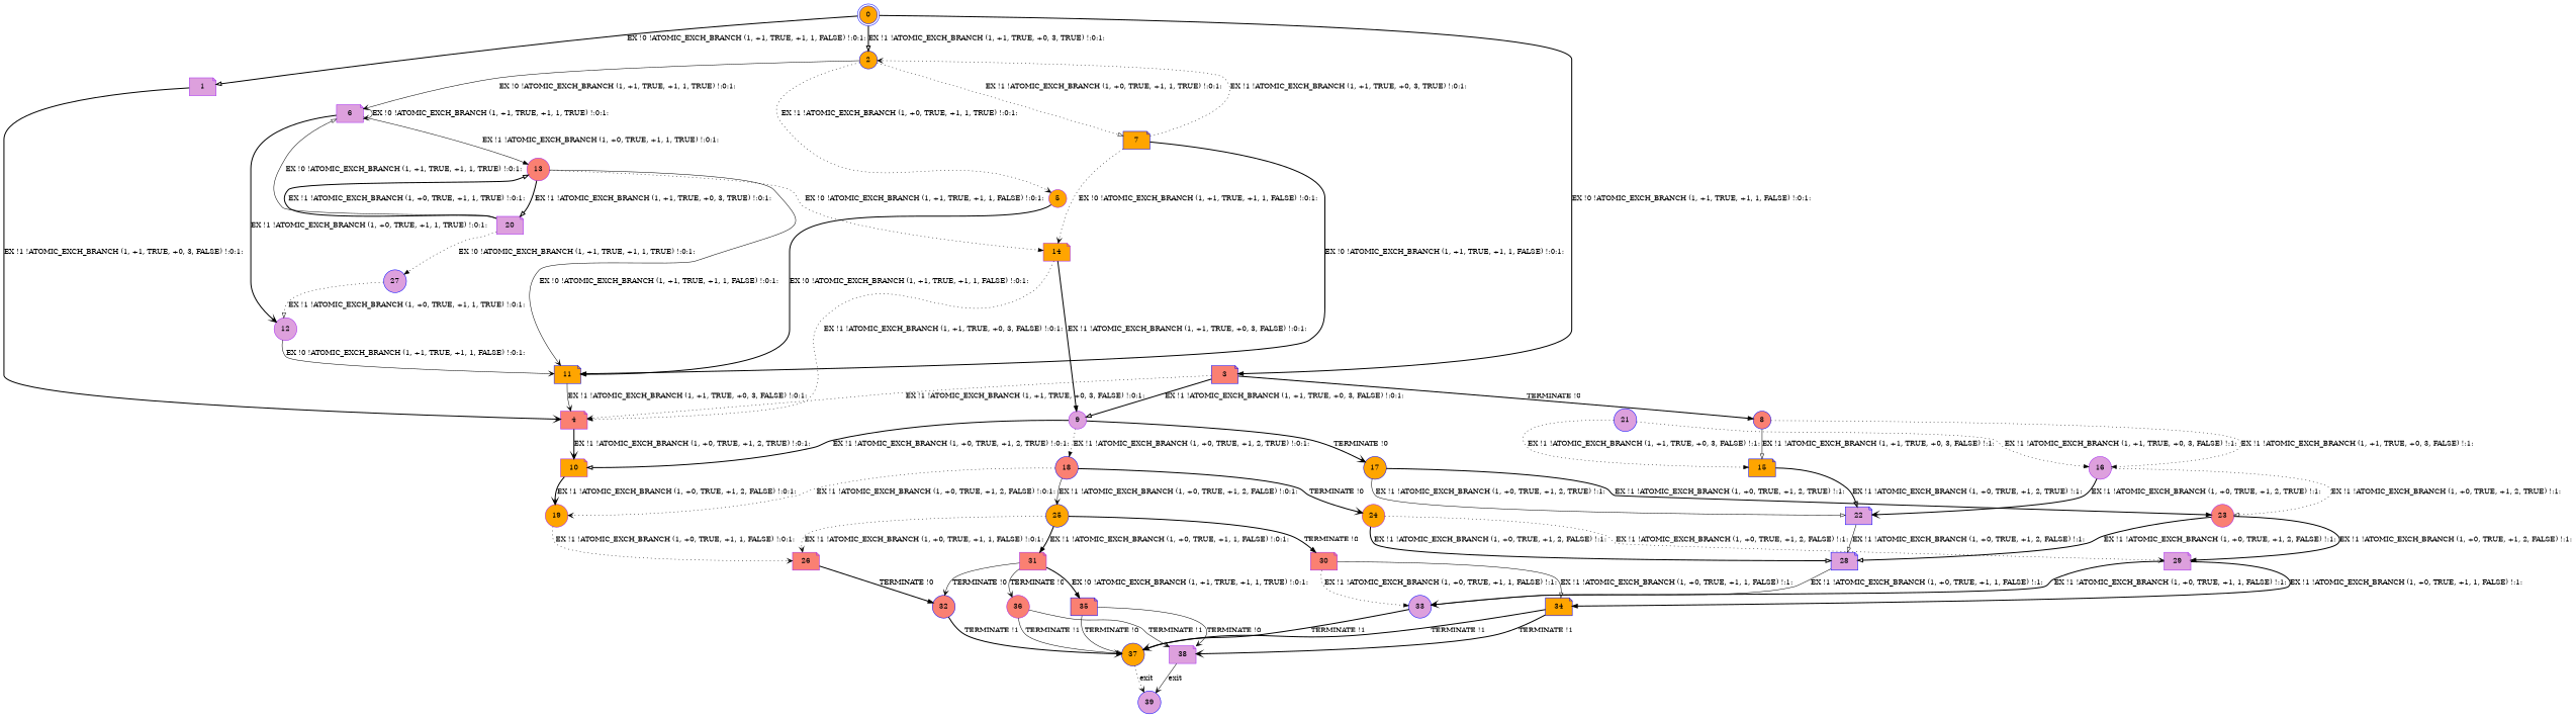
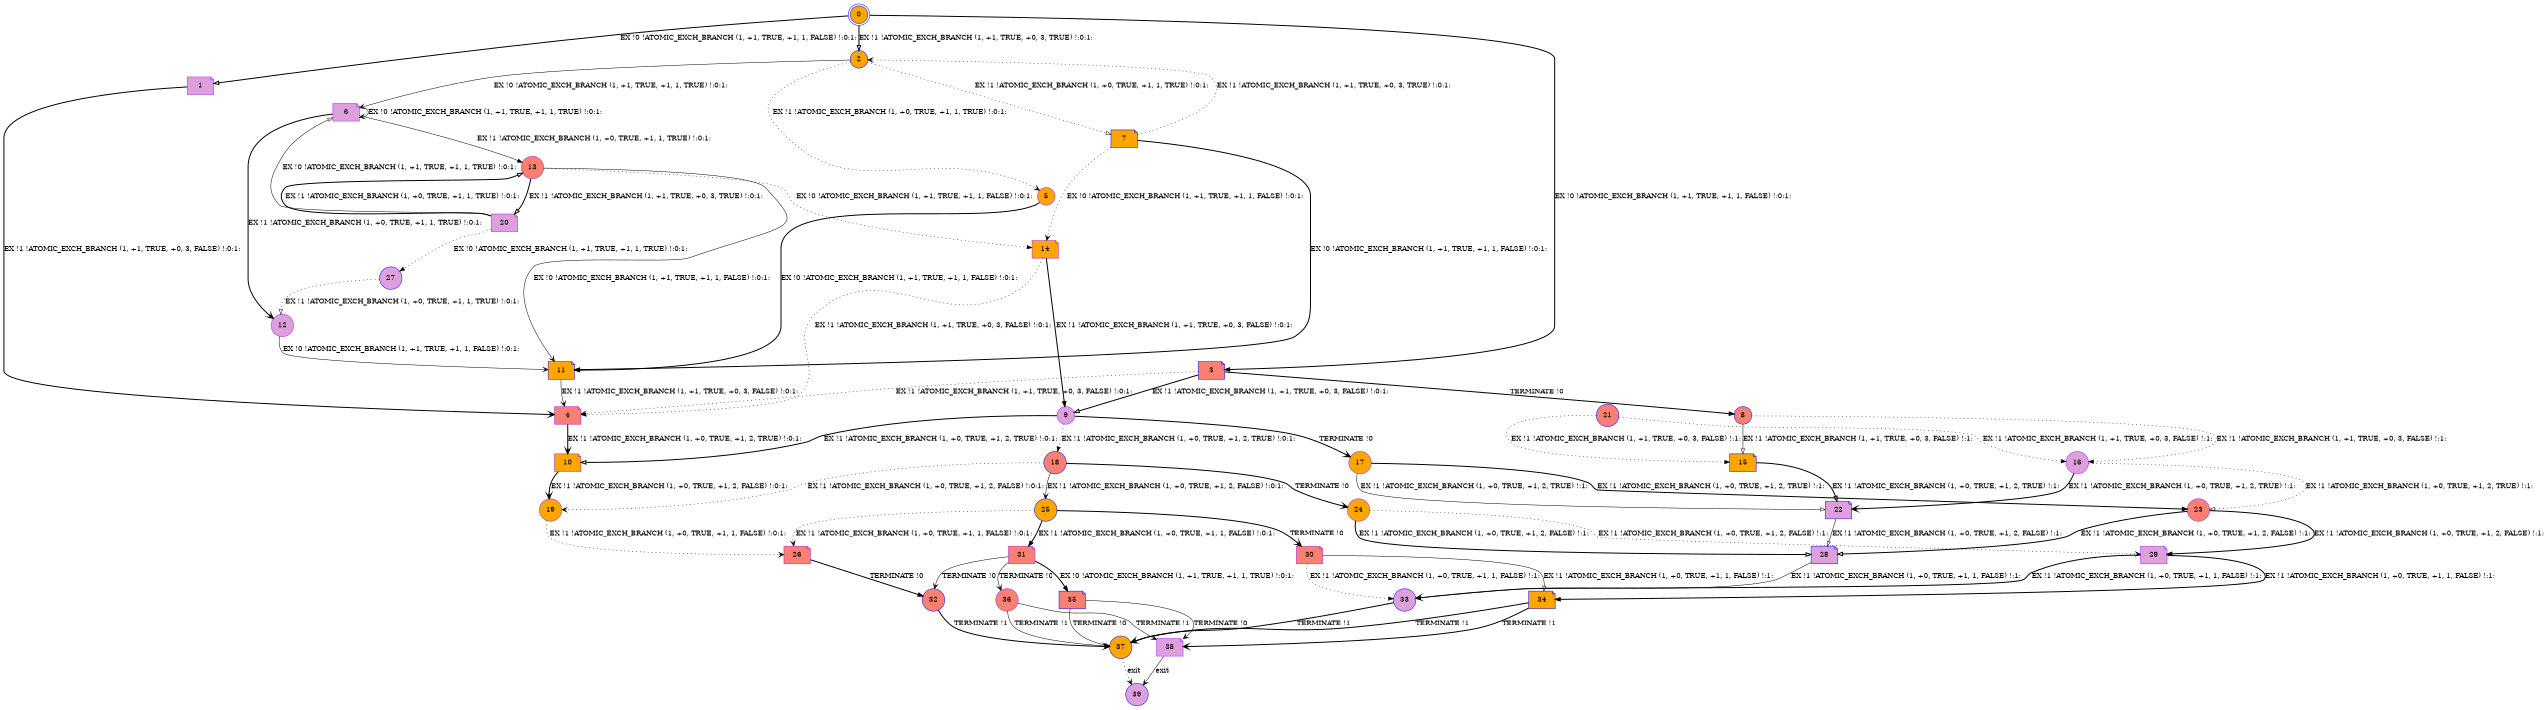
  digraph {
    node [color=purple fillcolor=orange shape=circle style=filled]
    edge [arrowhead=vee style=bold]
    0 [color=blue peripheries=2]
    1 [fillcolor=plum shape=note]
    2 [color=blue]
    3 [color=blue fillcolor=salmon shape=note]
    4 [fillcolor=salmon shape=note]
    5
    6 [fillcolor=plum shape=note]
    7 [color=blue shape=note]
    8 [color=blue fillcolor=salmon]
    9 [fillcolor=plum]
    10 [shape=note]
    11 [color=blue shape=note]
    12 [fillcolor=plum]
    13 [fillcolor=salmon]
    14 [shape=note]
    15 [color=blue shape=note]
    16 [fillcolor=plum]
-   17 [color=blue]
+   17
    18 [color=blue fillcolor=salmon]
    19
    20 [fillcolor=plum shape=note]
    22 [color=blue fillcolor=plum shape=note]
    23 [fillcolor=salmon]
    24
    25 [color=blue]
    26 [fillcolor=salmon shape=note]
    27 [color=blue fillcolor=plum]
-   21 [color=blue fillcolor=plum]
+   21 [color=blue fillcolor=salmon]
    28 [color=blue fillcolor=plum shape=note]
    29 [fillcolor=plum shape=note]
    30 [fillcolor=salmon shape=note]
    31 [fillcolor=salmon shape=note]
    32 [color=blue fillcolor=salmon]
    33 [color=blue fillcolor=plum]
    34 [color=blue shape=note]
    35 [color=blue fillcolor=salmon shape=note]
    36 [fillcolor=salmon]
    37 [color=blue]
    38 [fillcolor=plum shape=note]
    39 [color=blue fillcolor=plum]
    0 -> 1 [arrowhead=onormal label="EX !0 !ATOMIC_EXCH_BRANCH (1, +1, TRUE, +1, 1, FALSE) !:0:1:"]
    0 -> 2 [arrowhead=onormal label="EX !1 !ATOMIC_EXCH_BRANCH (1, +1, TRUE, +0, 3, TRUE) !:0:1:"]
    0 -> 3 [arrowhead=normal label="EX !0 !ATOMIC_EXCH_BRANCH (1, +1, TRUE, +1, 1, FALSE) !:0:1:"]
    1 -> 4 [label="EX !1 !ATOMIC_EXCH_BRANCH (1, +1, TRUE, +0, 3, FALSE) !:0:1:"]
    2 -> 5 [label="EX !1 !ATOMIC_EXCH_BRANCH (1, +0, TRUE, +1, 1, TRUE) !:0:1:" style=dotted]
    2 -> 6 [label="EX !0 !ATOMIC_EXCH_BRANCH (1, +1, TRUE, +1, 1, TRUE) !:0:1:" style=solid]
    2 -> 7 [arrowhead=onormal label="EX !1 !ATOMIC_EXCH_BRANCH (1, +0, TRUE, +1, 1, TRUE) !:0:1:" style=dotted]
    3 -> 4 [label="EX !1 !ATOMIC_EXCH_BRANCH (1, +1, TRUE, +0, 3, FALSE) !:0:1:" style=dotted]
    3 -> 8 [arrowhead=normal label="TERMINATE !0"]
    3 -> 9 [arrowhead=onormal label="EX !1 !ATOMIC_EXCH_BRANCH (1, +1, TRUE, +0, 3, FALSE) !:0:1:"]
    4 -> 10 [label="EX !1 !ATOMIC_EXCH_BRANCH (1, +0, TRUE, +1, 2, TRUE) !:0:1:"]
    5 -> 11 [arrowhead=onormal label="EX !0 !ATOMIC_EXCH_BRANCH (1, +1, TRUE, +1, 1, FALSE) !:0:1:"]
    6 -> 6 [label="EX !0 !ATOMIC_EXCH_BRANCH (1, +1, TRUE, +1, 1, TRUE) !:0:1:" style=solid]
    6 -> 12 [label="EX !1 !ATOMIC_EXCH_BRANCH (1, +0, TRUE, +1, 1, TRUE) !:0:1:"]
    6 -> 13 [arrowhead=normal label="EX !1 !ATOMIC_EXCH_BRANCH (1, +0, TRUE, +1, 1, TRUE) !:0:1:" style=solid]
    7 -> 2 [label="EX !1 !ATOMIC_EXCH_BRANCH (1, +1, TRUE, +0, 3, TRUE) !:0:1:" style=dotted]
    7 -> 11 [arrowhead=normal label="EX !0 !ATOMIC_EXCH_BRANCH (1, +1, TRUE, +1, 1, FALSE) !:0:1:"]
    7 -> 14 [label="EX !0 !ATOMIC_EXCH_BRANCH (1, +1, TRUE, +1, 1, FALSE) !:0:1:" style=dotted]
    8 -> 15 [arrowhead=onormal label="EX !1 !ATOMIC_EXCH_BRANCH (1, +1, TRUE, +0, 3, FALSE) !:1:" style=solid]
    8 -> 16 [arrowhead=normal label="EX !1 !ATOMIC_EXCH_BRANCH (1, +1, TRUE, +0, 3, FALSE) !:1:" style=dotted]
    9 -> 10 [arrowhead=onormal label="EX !1 !ATOMIC_EXCH_BRANCH (1, +0, TRUE, +1, 2, TRUE) !:0:1:"]
    9 -> 17 [label="TERMINATE !0"]
    9 -> 18 [arrowhead=normal label="EX !1 !ATOMIC_EXCH_BRANCH (1, +0, TRUE, +1, 2, TRUE) !:0:1:" style=dotted]
    10 -> 19 [label="EX !1 !ATOMIC_EXCH_BRANCH (1, +0, TRUE, +1, 2, FALSE) !:0:1:"]
    11 -> 4 [label="EX !1 !ATOMIC_EXCH_BRANCH (1, +1, TRUE, +0, 3, FALSE) !:0:1:" style=solid]
    12 -> 11 [label="EX !0 !ATOMIC_EXCH_BRANCH (1, +1, TRUE, +1, 1, FALSE) !:0:1:" style=solid]
    13 -> 11 [label="EX !0 !ATOMIC_EXCH_BRANCH (1, +1, TRUE, +1, 1, FALSE) !:0:1:" style=solid]
    13 -> 14 [arrowhead=normal label="EX !0 !ATOMIC_EXCH_BRANCH (1, +1, TRUE, +1, 1, FALSE) !:0:1:" style=dotted]
    13 -> 20 [arrowhead=onormal label="EX !1 !ATOMIC_EXCH_BRANCH (1, +1, TRUE, +0, 3, TRUE) !:0:1:"]
    14 -> 4 [arrowhead=normal label="EX !1 !ATOMIC_EXCH_BRANCH (1, +1, TRUE, +0, 3, FALSE) !:0:1:" style=dotted]
    14 -> 9 [arrowhead=normal label="EX !1 !ATOMIC_EXCH_BRANCH (1, +1, TRUE, +0, 3, FALSE) !:0:1:"]
    15 -> 22 [arrowhead=onormal label="EX !1 !ATOMIC_EXCH_BRANCH (1, +0, TRUE, +1, 2, TRUE) !:1:"]
    16 -> 22 [label="EX !1 !ATOMIC_EXCH_BRANCH (1, +0, TRUE, +1, 2, TRUE) !:1:"]
    16 -> 23 [arrowhead=onormal label="EX !1 !ATOMIC_EXCH_BRANCH (1, +0, TRUE, +1, 2, TRUE) !:1:" style=dotted]
    17 -> 22 [arrowhead=onormal label="EX !1 !ATOMIC_EXCH_BRANCH (1, +0, TRUE, +1, 2, TRUE) !:1:" style=solid]
    17 -> 23 [arrowhead=normal label="EX !1 !ATOMIC_EXCH_BRANCH (1, +0, TRUE, +1, 2, TRUE) !:1:"]
    18 -> 19 [label="EX !1 !ATOMIC_EXCH_BRANCH (1, +0, TRUE, +1, 2, FALSE) !:0:1:" style=dotted]
    18 -> 24 [label="TERMINATE !0"]
    18 -> 25 [label="EX !1 !ATOMIC_EXCH_BRANCH (1, +0, TRUE, +1, 2, FALSE) !:0:1:" style=solid]
    19 -> 26 [label="EX !1 !ATOMIC_EXCH_BRANCH (1, +0, TRUE, +1, 1, FALSE) !:0:1:" style=dotted]
    20 -> 6 [arrowhead=onormal label="EX !0 !ATOMIC_EXCH_BRANCH (1, +1, TRUE, +1, 1, TRUE) !:0:1:" style=solid]
    20 -> 13 [arrowhead=onormal label="EX !1 !ATOMIC_EXCH_BRANCH (1, +0, TRUE, +1, 1, TRUE) !:0:1:"]
    20 -> 27 [arrowhead=normal label="EX !0 !ATOMIC_EXCH_BRANCH (1, +1, TRUE, +1, 1, TRUE) !:0:1:" style=dotted]
    22 -> 28 [arrowhead=onormal label="EX !1 !ATOMIC_EXCH_BRANCH (1, +0, TRUE, +1, 2, FALSE) !:1:" style=solid]
    23 -> 28 [arrowhead=onormal label="EX !1 !ATOMIC_EXCH_BRANCH (1, +0, TRUE, +1, 2, FALSE) !:1:"]
    23 -> 29 [arrowhead=normal label="EX !1 !ATOMIC_EXCH_BRANCH (1, +0, TRUE, +1, 2, FALSE) !:1:"]
    24 -> 28 [arrowhead=onormal label="EX !1 !ATOMIC_EXCH_BRANCH (1, +0, TRUE, +1, 2, FALSE) !:1:"]
    24 -> 29 [label="EX !1 !ATOMIC_EXCH_BRANCH (1, +0, TRUE, +1, 2, FALSE) !:1:" style=dotted]
    25 -> 26 [label="EX !1 !ATOMIC_EXCH_BRANCH (1, +0, TRUE, +1, 1, FALSE) !:0:1:" style=dotted]
-   25 -> 30 [arrowhead=normal label="TERMINATE !0"]
+   25 -> 30 [label="TERMINATE !0"]
    25 -> 31 [arrowhead=normal label="EX !1 !ATOMIC_EXCH_BRANCH (1, +0, TRUE, +1, 1, FALSE) !:0:1:"]
    26 -> 32 [arrowhead=normal label="TERMINATE !0"]
    27 -> 12 [arrowhead=onormal label="EX !1 !ATOMIC_EXCH_BRANCH (1, +0, TRUE, +1, 1, TRUE) !:0:1:" style=dotted]
    21 -> 15 [arrowhead=normal label="EX !1 !ATOMIC_EXCH_BRANCH (1, +1, TRUE, +0, 3, FALSE) !:1:" style=dotted]
    21 -> 16 [arrowhead=normal label="EX !1 !ATOMIC_EXCH_BRANCH (1, +1, TRUE, +0, 3, FALSE) !:1:" style=dotted]
    28 -> 33 [arrowhead=normal label="EX !1 !ATOMIC_EXCH_BRANCH (1, +0, TRUE, +1, 1, FALSE) !:1:" style=solid]
    29 -> 33 [label="EX !1 !ATOMIC_EXCH_BRANCH (1, +0, TRUE, +1, 1, FALSE) !:1:"]
    29 -> 34 [arrowhead=normal label="EX !1 !ATOMIC_EXCH_BRANCH (1, +0, TRUE, +1, 1, FALSE) !:1:"]
    30 -> 33 [arrowhead=normal label="EX !1 !ATOMIC_EXCH_BRANCH (1, +0, TRUE, +1, 1, FALSE) !:1:" style=dotted]
    30 -> 34 [arrowhead=onormal label="EX !1 !ATOMIC_EXCH_BRANCH (1, +0, TRUE, +1, 1, FALSE) !:1:" style=solid]
    31 -> 32 [label="TERMINATE !0" style=solid]
    31 -> 35 [arrowhead=normal label="EX !0 !ATOMIC_EXCH_BRANCH (1, +1, TRUE, +1, 1, TRUE) !:0:1:"]
    31 -> 36 [label="TERMINATE !0" style=solid]
    32 -> 37 [label="TERMINATE !1"]
    33 -> 37 [arrowhead=onormal label="TERMINATE !1"]
    34 -> 37 [label="TERMINATE !1"]
    34 -> 38 [label="TERMINATE !1"]
    35 -> 37 [arrowhead=onormal label="TERMINATE !0" style=solid]
    35 -> 38 [label="TERMINATE !0" style=solid]
    36 -> 37 [arrowhead=normal label="TERMINATE !1" style=solid]
    36 -> 38 [label="TERMINATE !1" style=solid]
    37 -> 39 [label=exit style=dotted]
    38 -> 39 [label=exit style=solid]
  }
